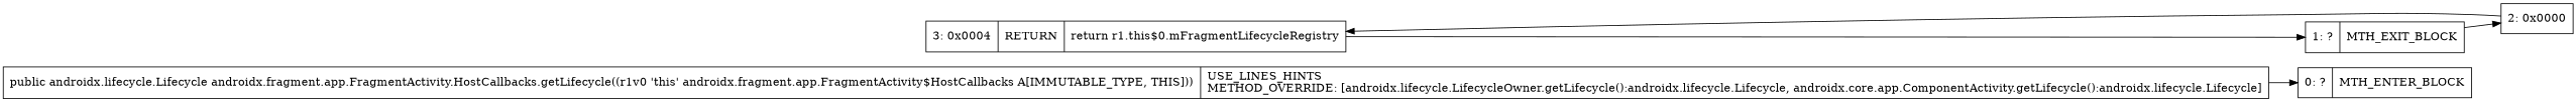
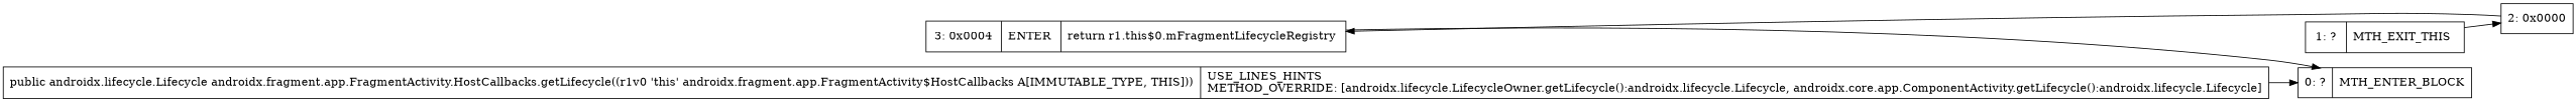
  digraph {
    rankdir=LR
    node [shape=record]
    n1 [label="{0\:\ ?|MTH_ENTER_BLOCK\l}"]
    n2 [label="{2\:\ 0x0000}"]
-   n3 [label="{3\:\ 0x0004|RETURN\l|return r1.this$0.mFragmentLifecycleRegistry\l}"]
-   n4 [label="{1\:\ ?|MTH_EXIT_BLOCK\l}"]
+   n3 [label="{3\:\ 0x0004|ENTER\l|return r1.this$0.mFragmentLifecycleRegistry\l}"]
+   n4 [label="{1\:\ ?|MTH_EXIT_THIS\l}"]
    n5 [label="{public androidx.lifecycle.Lifecycle androidx.fragment.app.FragmentActivity.HostCallbacks.getLifecycle((r1v0 'this' androidx.fragment.app.FragmentActivity$HostCallbacks A[IMMUTABLE_TYPE, THIS]))  | USE_LINES_HINTS\lMETHOD_OVERRIDE: [androidx.lifecycle.LifecycleOwner.getLifecycle():androidx.lifecycle.Lifecycle, androidx.core.app.ComponentActivity.getLifecycle():androidx.lifecycle.Lifecycle]\l}"]
    n2 -> n3
-   n3 -> n4
+   n3 -> n1
    n4 -> n2
    n5 -> n1
  }
